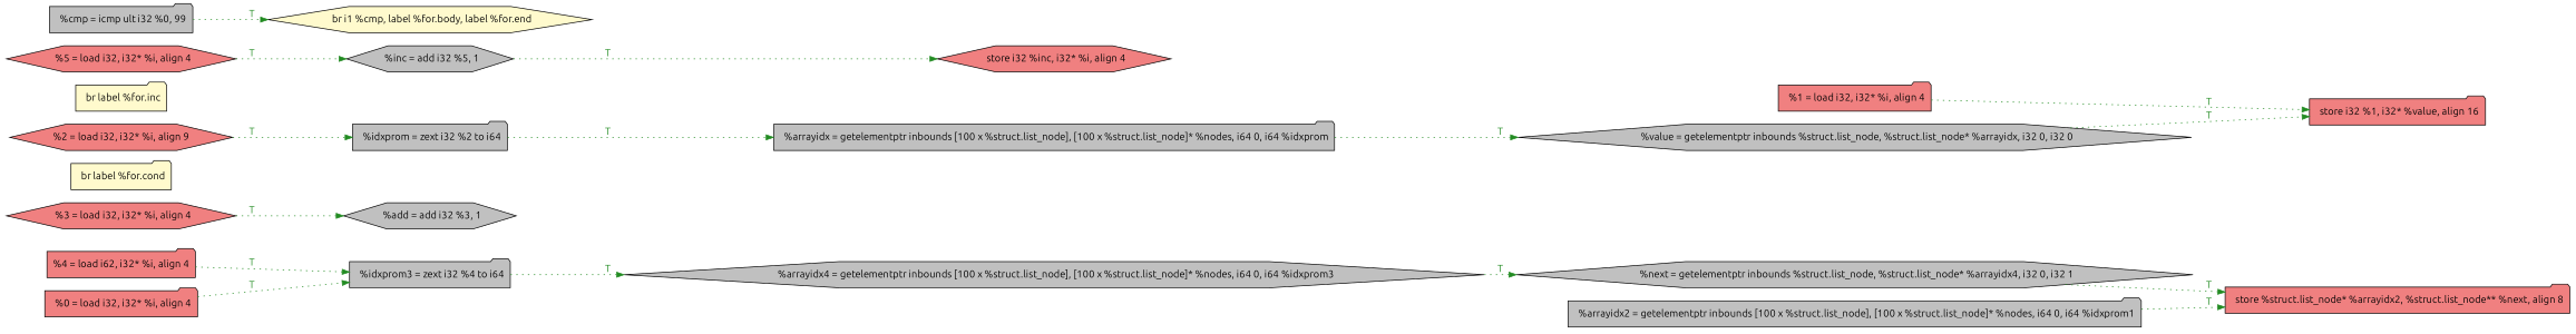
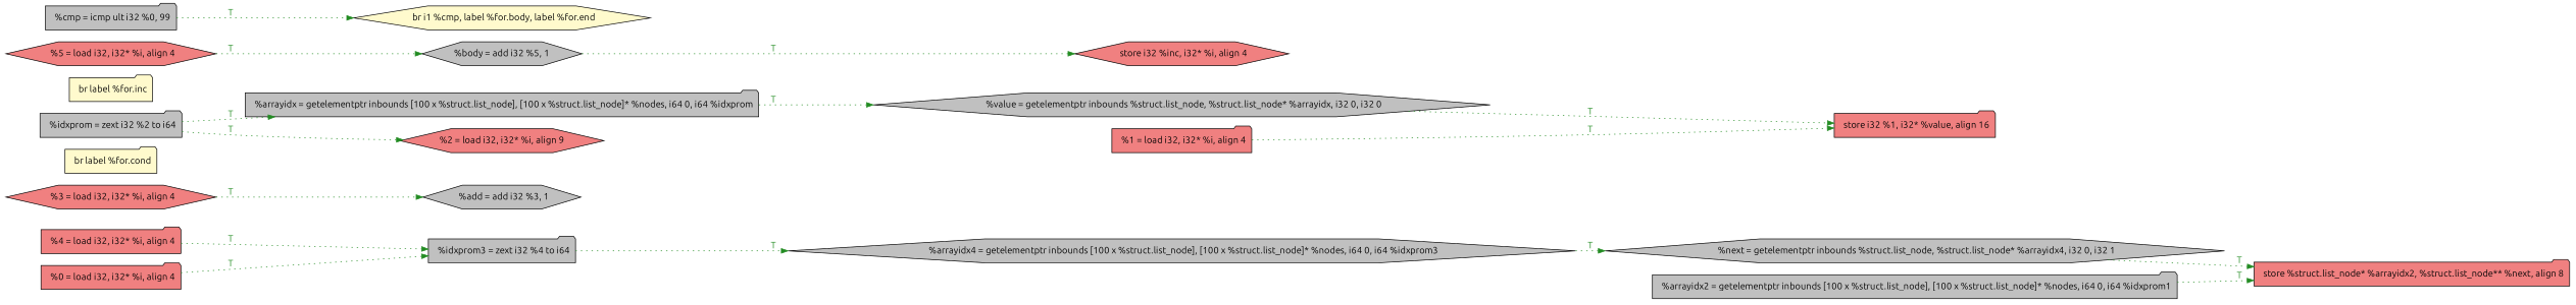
  digraph {
    fontname=Ubuntu
    rankdir=LR
    node [fillcolor=grey fontname=Ubuntu shape=folder style=filled]
    edge [color=forestgreen fontcolor=forestgreen fontname=Ubuntu style=dotted]
-   n1 [fillcolor=lightcoral label="%4 = load i62, i32* %i, align 4"]
+   n1 [fillcolor=lightcoral label="  %4 = load i32, i32* %i, align 4"]
    n2 [label="  %idxprom3 = zext i32 %4 to i64"]
    n3 [label="  %arrayidx4 = getelementptr inbounds [100 x %struct.list_node], [100 x %struct.list_node]* %nodes, i64 0, i64 %idxprom3" shape=hexagon]
    n4 [fillcolor=lightcoral label="  %3 = load i32, i32* %i, align 4" shape=hexagon]
    n5 [label="  %add = add i32 %3, 1" shape=hexagon]
    n6 [fillcolor=lemonchiffon label="  br label %for.cond"]
    n7 [label="  %arrayidx2 = getelementptr inbounds [100 x %struct.list_node], [100 x %struct.list_node]* %nodes, i64 0, i64 %idxprom1"]
    n8 [fillcolor=lightcoral label="  store %struct.list_node* %arrayidx2, %struct.list_node** %next, align 8"]
    n9 [label="  %next = getelementptr inbounds %struct.list_node, %struct.list_node* %arrayidx4, i32 0, i32 1" shape=hexagon]
    n10 [label="  %idxprom = zext i32 %2 to i64"]
    n11 [label="  %arrayidx = getelementptr inbounds [100 x %struct.list_node], [100 x %struct.list_node]* %nodes, i64 0, i64 %idxprom"]
    n12 [label="  %value = getelementptr inbounds %struct.list_node, %struct.list_node* %arrayidx, i32 0, i32 0" shape=hexagon]
    n13 [fillcolor=lightcoral label="  store i32 %1, i32* %value, align 16"]
    n14 [fillcolor=lemonchiffon label="  br label %for.inc"]
-   n15 [label="  %inc = add i32 %5, 1" shape=hexagon]
+   n15 [label="%body = add i32 %5, 1" shape=hexagon]
    n16 [fillcolor=lightcoral label="  store i32 %inc, i32* %i, align 4" shape=hexagon]
    n17 [fillcolor=lightcoral label="  %5 = load i32, i32* %i, align 4" shape=hexagon]
    n18 [fillcolor=lightcoral label="  %0 = load i32, i32* %i, align 4"]
    n19 [label="  %cmp = icmp ult i32 %0, 99"]
    n20 [fillcolor=lemonchiffon label="  br i1 %cmp, label %for.body, label %for.end" shape=hexagon]
    n21 [fillcolor=lightcoral label="%2 = load i32, i32* %i, align 9" shape=hexagon]
    n22 [fillcolor=lightcoral label="  %1 = load i32, i32* %i, align 4"]
    n1 -> n2 [label=T]
    n2 -> n3 [label=T]
    n3 -> n9 [label=T]
    n4 -> n5 [label=T]
    n7 -> n8 [label=T]
    n9 -> n8 [label=T]
    n10 -> n11 [label=T]
    n11 -> n12 [label=T]
    n12 -> n13 [label=T]
    n15 -> n16 [label=T]
    n17 -> n15 [label=T]
    n18 -> n2 [label=T]
    n19 -> n20 [label=T]
-   n21 -> n10 [label=T]
+   n10 -> n21 [label=T]
    n22 -> n13 [label=T]
  }
